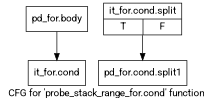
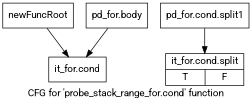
  digraph {
    fontname=Roboto
    label="CFG for 'probe_stack_range_for.cond' function"
    node [fontname=Roboto shape=record]
    edge [fontname=Roboto]
+   n1 [label="{newFuncRoot}"]
    n2 [label="{it_for.cond}"]
    n3 [label="{pd_for.cond.split1}"]
    n4 [label="{it_for.cond.split|{<s0>T|<s1>F}}"]
    n5 [label="{pd_for.body}"]
-   n4 -> n3
+   n1 -> n2
+   n3 -> n4
    n5 -> n2
  }
